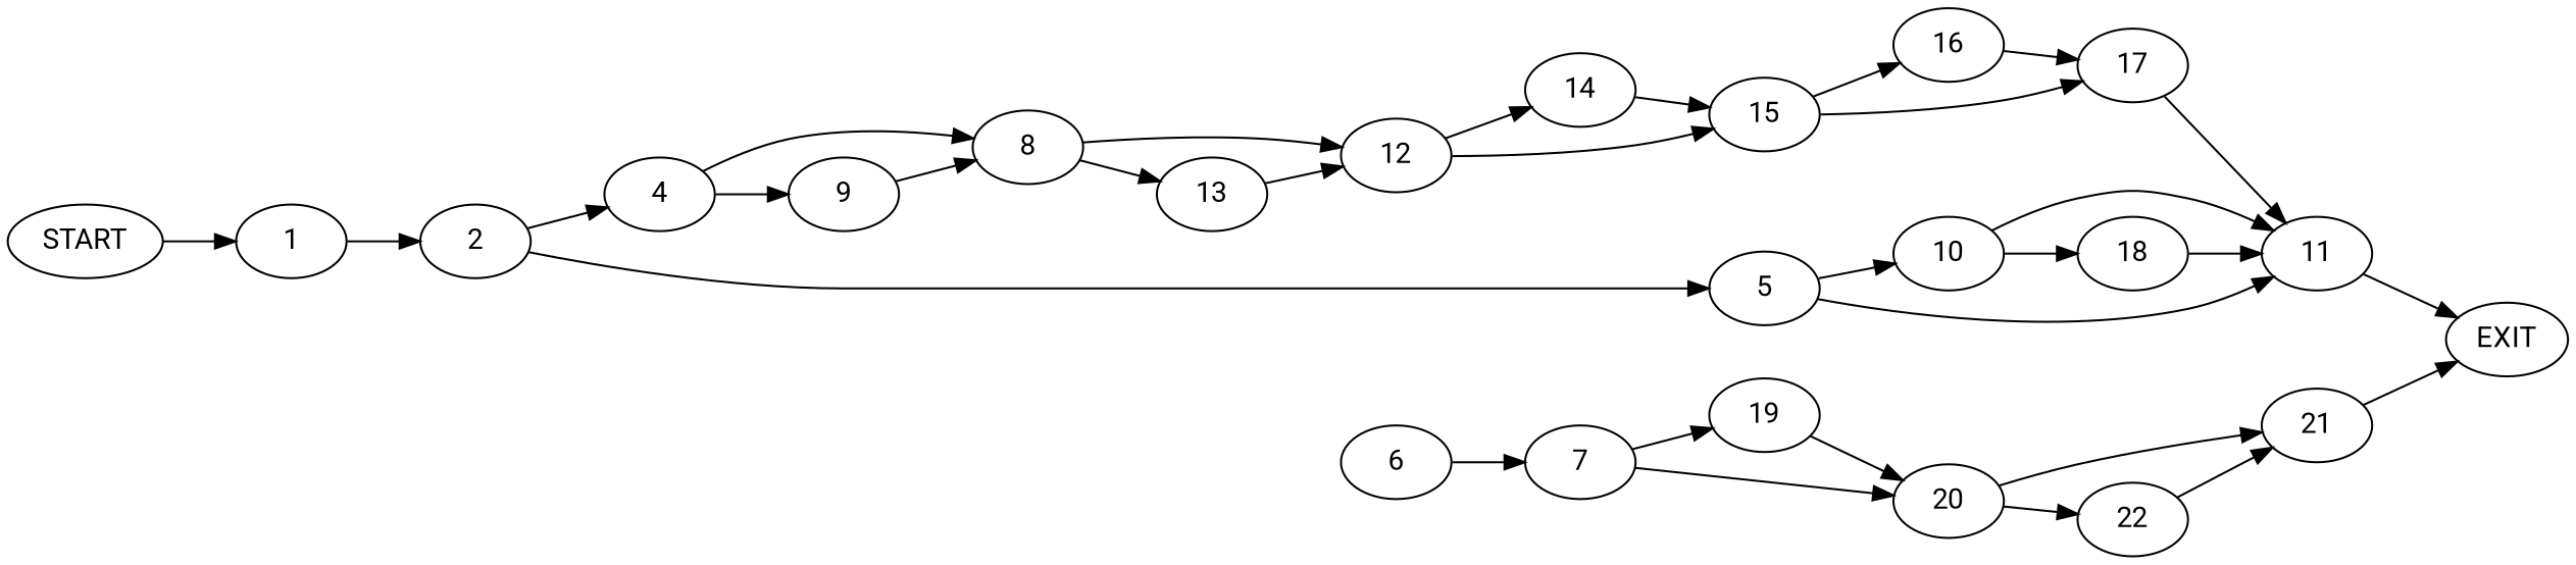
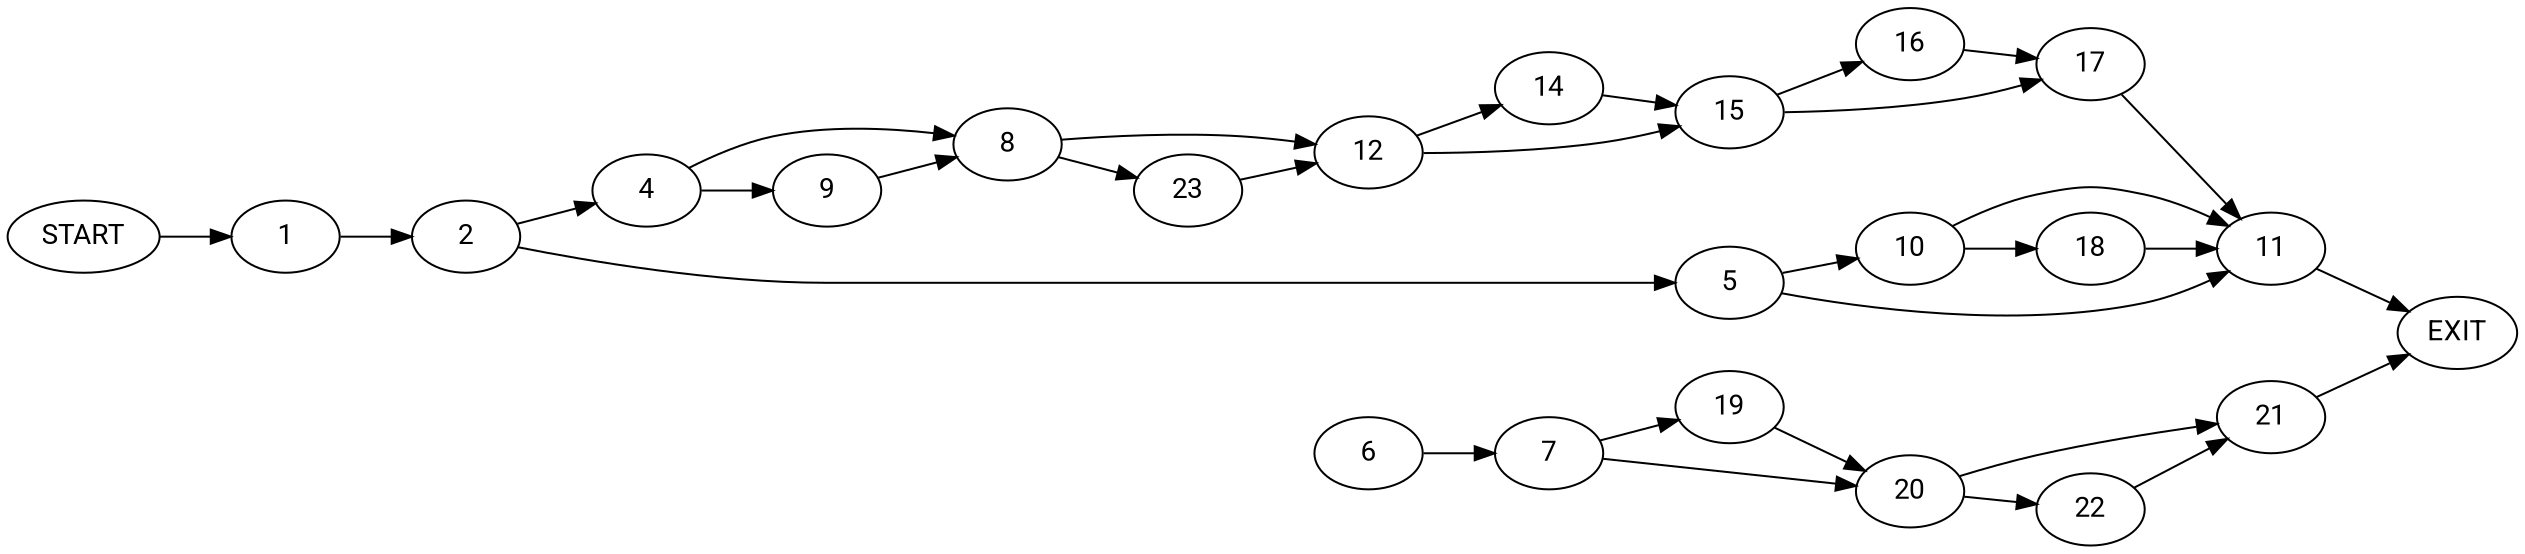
  digraph {
    fontname=Roboto
    rankdir=LR
    node [fontname=Roboto]
    edge [fontname=Roboto]
    n1 [label=START]
    1
    2
    n4 [label=EXIT]
    4
    5
    8
    9
    10
    11
    6
    7
    19
    20
    12
-   13
+   13 [label=23]
    18
    21
    22
    14
    15
    16
    17
    n1 -> 1
    1 -> 2
    2 -> 4
    2 -> 5
    4 -> 8
    4 -> 9
    5 -> 10
    5 -> 11
    8 -> 12
    8 -> 13
    9 -> 8
    10 -> 11
    10 -> 18
    11 -> n4
    6 -> 7
    7 -> 19
    7 -> 20
    19 -> 20
    20 -> 21
    20 -> 22
    12 -> 14
    12 -> 15
    13 -> 12
    18 -> 11
    21 -> n4
    22 -> 21
    14 -> 15
    15 -> 16
    15 -> 17
    16 -> 17
    17 -> 11
  }
